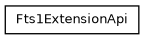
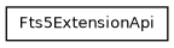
  digraph {
    rankdir=LR
-   n1 [color=black fillcolor=white fontname=Helvetica fontsize=10 height=0.2 label=Fts1ExtensionApi shape=record style=filled width=0.4]
+   n1 [color=black fillcolor=white fontname=Helvetica fontsize=10 height=0.2 label=Fts5ExtensionApi shape=record style=filled width=0.4]
  }
